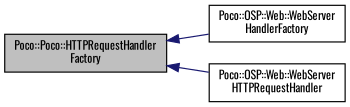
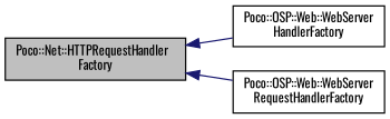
  digraph {
    fontname=Oswald
    rankdir=LR
    node [color=black fillcolor=white fontname=Oswald fontsize=10 shape=record style=filled]
    edge [color=midnightblue dir=back fontname=Oswald fontsize=10 labelfontname=Helvetica labelfontsize=10 style=solid]
-   n1 [fillcolor=grey75 fontcolor=black height=0.2 label="Poco::Poco::HTTPRequestHandler\lFactory" width=0.4]
+   n1 [fillcolor=grey75 fontcolor=black height=0.2 label="Poco::Net::HTTPRequestHandler\lFactory" width=0.4]
    n2 [height=0.2 label="Poco::OSP::Web::WebServer\lHandlerFactory" width=0.4]
-   n3 [height=0.2 label="Poco::OSP::Web::WebServer\lHTTPRequestHandler" width=0.4]
+   n3 [height=0.2 label="Poco::OSP::Web::WebServer\lRequestHandlerFactory" width=0.4]
    n1 -> n2
    n1 -> n3
  }
